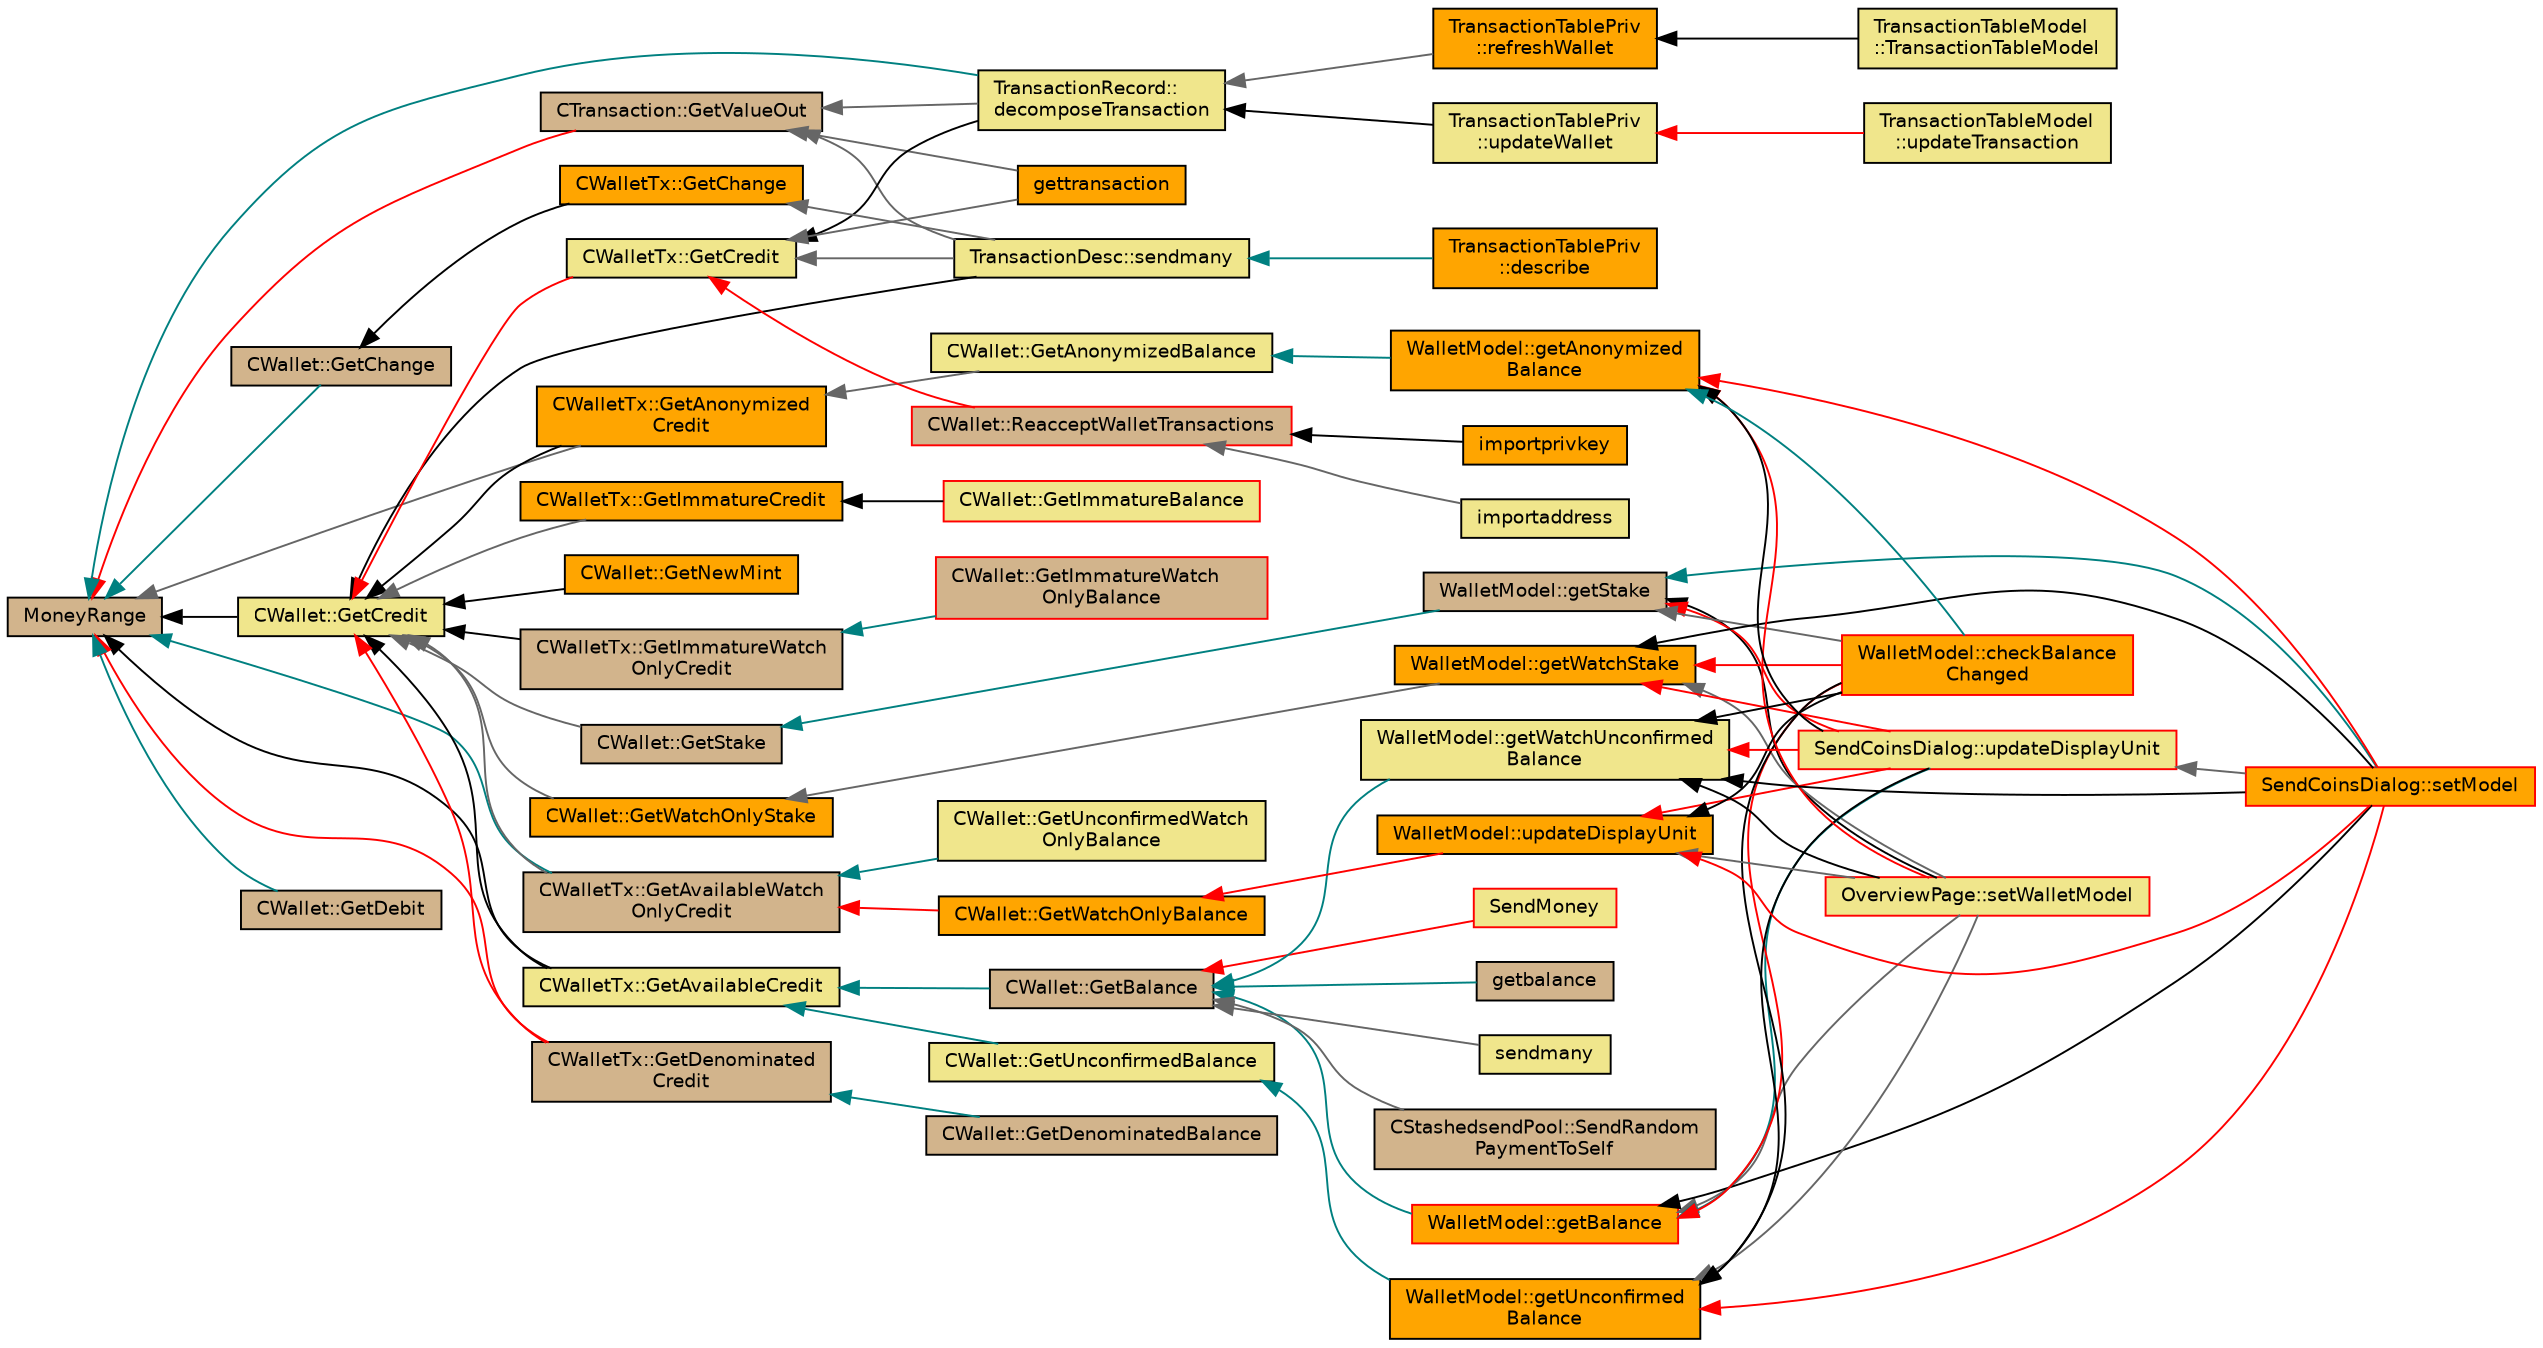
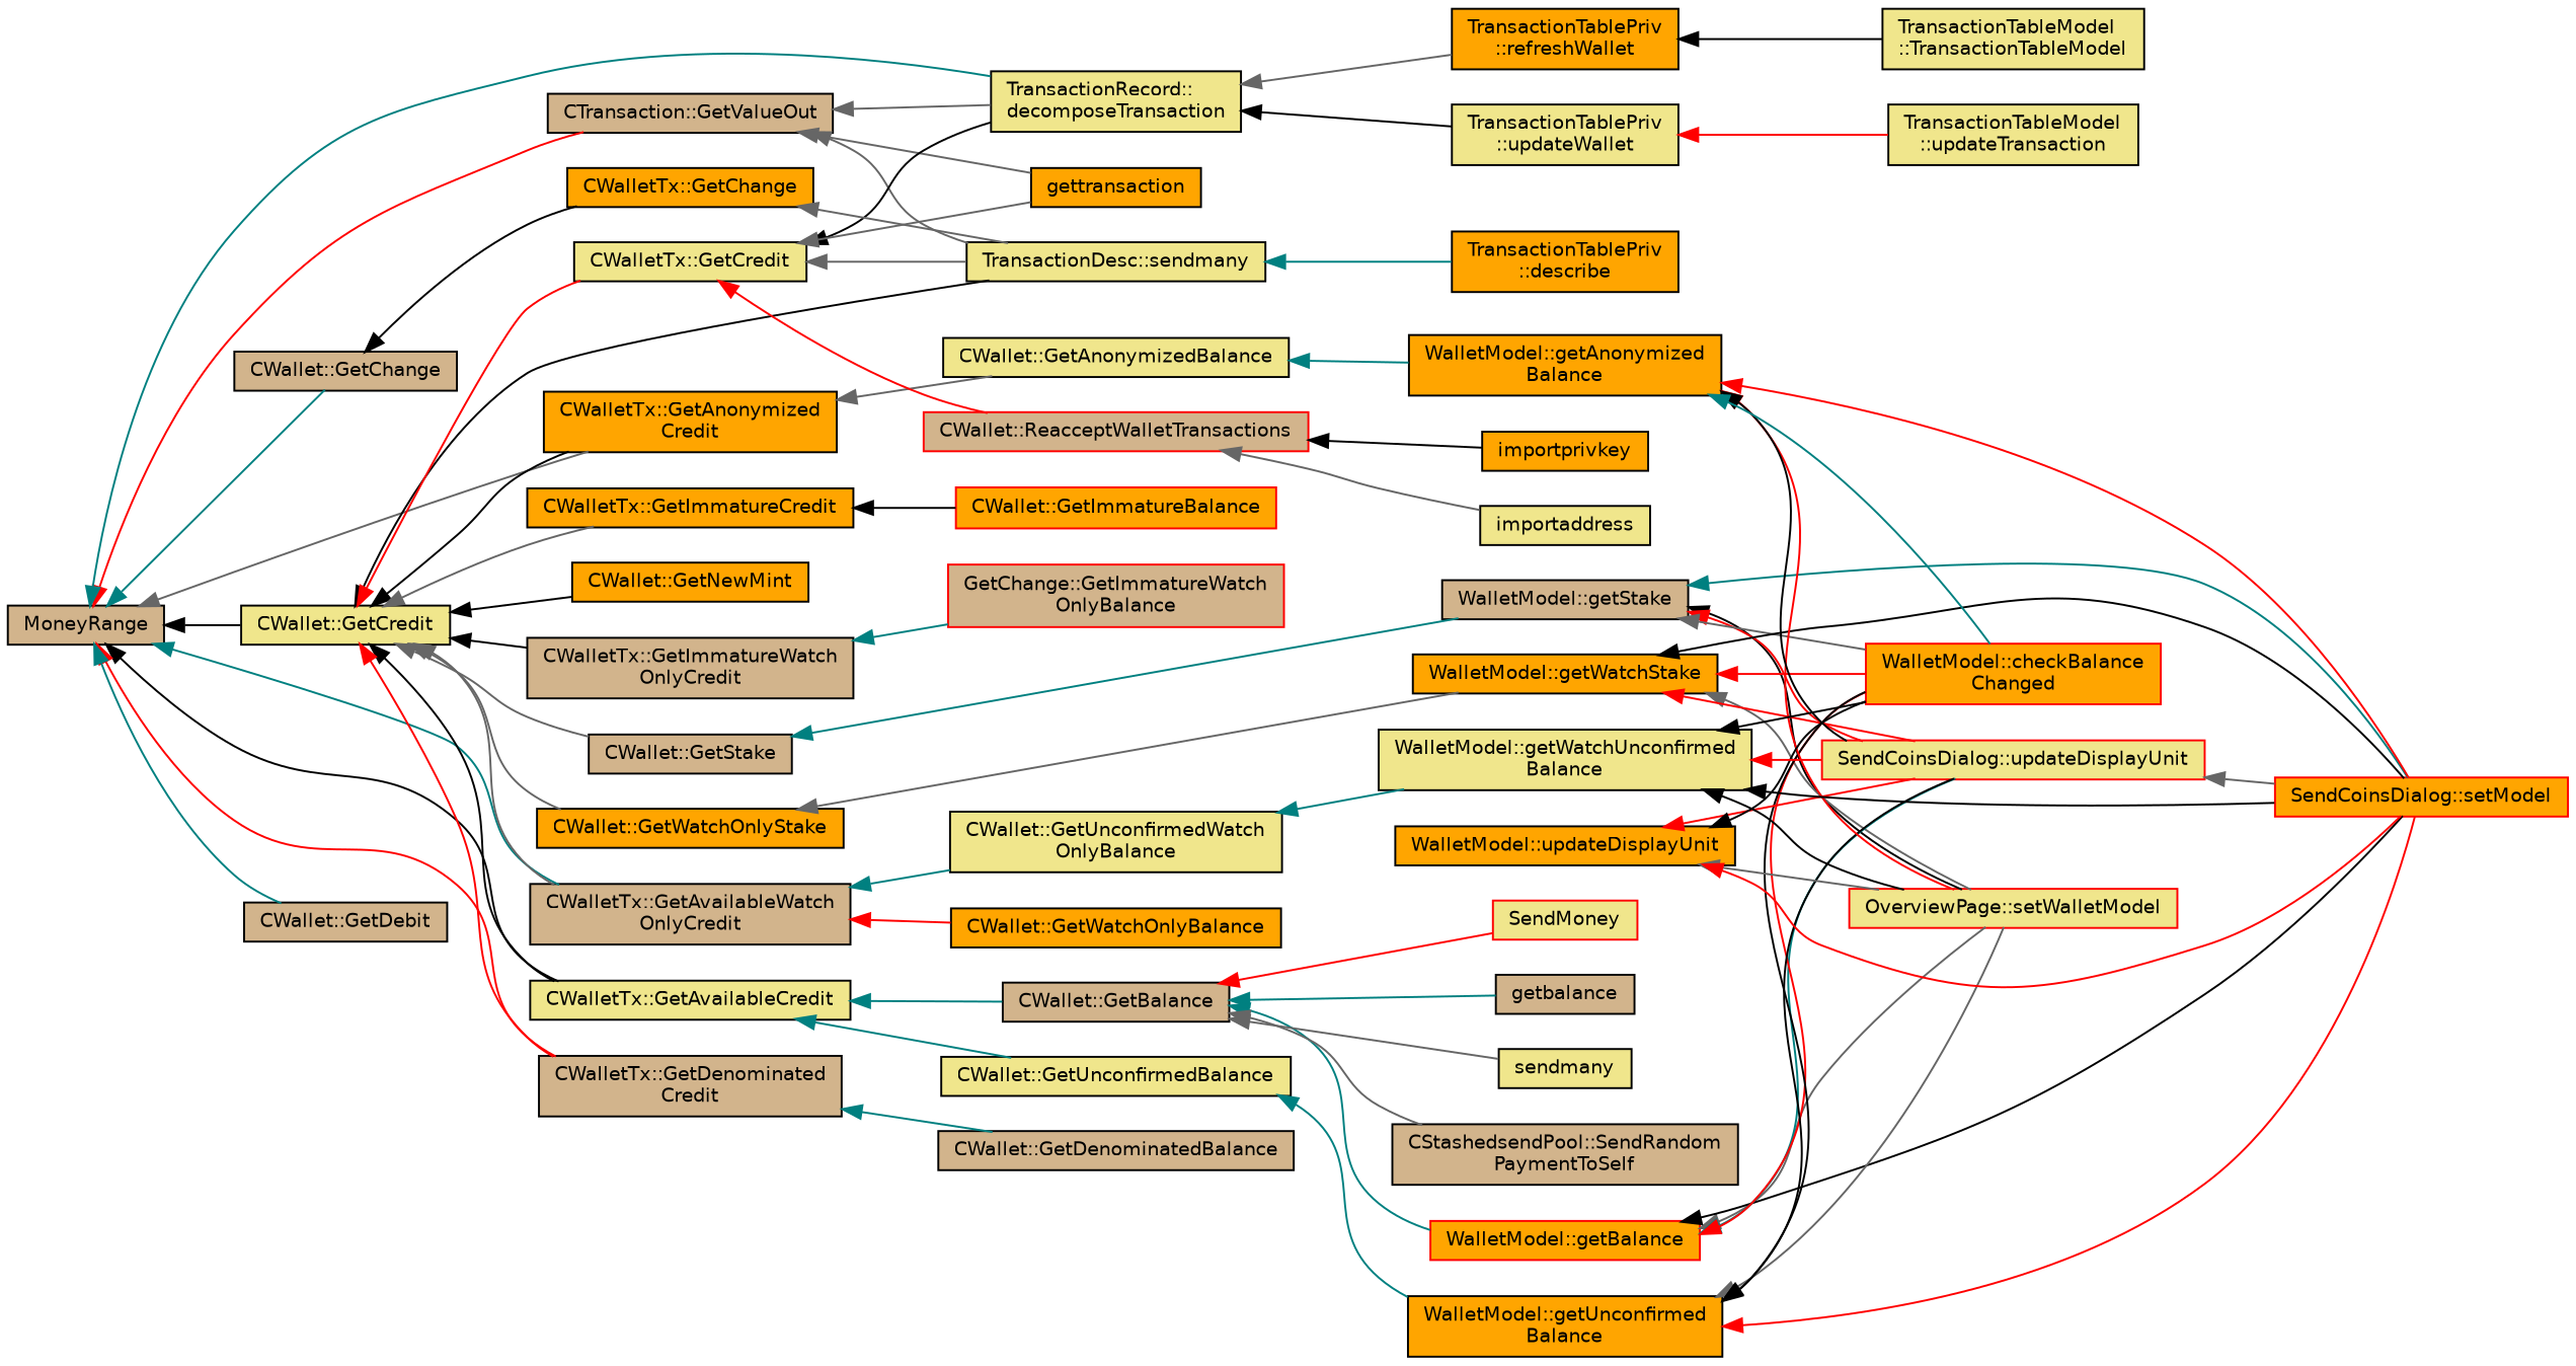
  digraph {
    rankdir=LR
    node [color=black fillcolor=khaki fontname=Helvetica fontsize=10 shape=record style=filled]
    edge [color=black dir=back fontname=Helvetica fontsize=10 labelfontname=Helvetica labelfontsize=10 style=solid]
    n1 [fillcolor=tan fontcolor=black height=0.2 label=MoneyRange width=0.4]
    n2 [fillcolor=tan height=0.2 label="CTransaction::GetValueOut" width=0.4]
    n3 [height=0.2 label="TransactionRecord::\ldecomposeTransaction" width=0.4]
    n4 [height=0.2 label="CWallet::GetCredit" width=0.4]
    n5 [height=0.2 label="CWalletTx::GetAvailableCredit" width=0.4]
    n6 [fillcolor=orange height=0.2 label="CWalletTx::GetAnonymized\lCredit" width=0.4]
    n7 [fillcolor=tan height=0.2 label="CWalletTx::GetDenominated\lCredit" width=0.4]
    n8 [fillcolor=tan height=0.2 label="CWalletTx::GetAvailableWatch\lOnlyCredit" width=0.4]
    n9 [fillcolor=tan height=0.2 label="CWallet::GetChange" width=0.4]
    n10 [fillcolor=tan height=0.2 label="CWallet::GetDebit" width=0.4]
    n11 [height=0.2 label="TransactionDesc::sendmany" width=0.4]
    n12 [fillcolor=orange height=0.2 label=gettransaction width=0.4]
    n13 [fillcolor=orange height=0.2 label="TransactionTablePriv\l::refreshWallet" width=0.4]
    n14 [height=0.2 label="TransactionTablePriv\l::updateWallet" width=0.4]
    n15 [fillcolor=tan height=0.2 label="CWallet::GetStake" width=0.4]
    n16 [fillcolor=orange height=0.2 label="CWallet::GetNewMint" width=0.4]
    n17 [fillcolor=orange height=0.2 label="CWallet::GetWatchOnlyStake" width=0.4]
    n18 [height=0.2 label="CWalletTx::GetCredit" width=0.4]
    n19 [fillcolor=orange height=0.2 label="CWalletTx::GetImmatureCredit" width=0.4]
    n20 [fillcolor=tan height=0.2 label="CWalletTx::GetImmatureWatch\lOnlyCredit" width=0.4]
    n21 [fillcolor=tan height=0.2 label="CWallet::GetBalance" width=0.4]
    n22 [height=0.2 label="CWallet::GetUnconfirmedBalance" width=0.4]
    n23 [height=0.2 label="CWallet::GetAnonymizedBalance" width=0.4]
    n24 [fillcolor=tan height=0.2 label="CWallet::GetDenominatedBalance" width=0.4]
    n25 [fillcolor=orange height=0.2 label="CWallet::GetWatchOnlyBalance" width=0.4]
    n26 [height=0.2 label="CWallet::GetUnconfirmedWatch\lOnlyBalance" width=0.4]
    n27 [fillcolor=orange height=0.2 label="CWalletTx::GetChange" width=0.4]
    n28 [fillcolor=orange height=0.2 label="TransactionTablePriv\l::describe" width=0.4]
    n29 [height=0.2 label="TransactionTableModel\l::TransactionTableModel" width=0.4]
    n30 [height=0.2 label="TransactionTableModel\l::updateTransaction" width=0.4]
    n31 [fillcolor=tan height=0.2 label="WalletModel::getStake" width=0.4]
    n32 [fillcolor=orange height=0.2 label="WalletModel::getWatchStake" width=0.4]
    n33 [color=red fillcolor=tan height=0.2 label="CWallet::ReacceptWalletTransactions" width=0.4]
-   n34 [color=red height=0.2 label="CWallet::GetImmatureBalance" width=0.4]
-   n35 [color=red fillcolor=tan height=0.2 label="CWallet::GetImmatureWatch\lOnlyBalance" width=0.4]
+   n34 [color=red fillcolor=orange height=0.2 label="CWallet::GetImmatureBalance" width=0.4]
+   n35 [color=red fillcolor=tan height=0.2 label="GetChange::GetImmatureWatch\lOnlyBalance" width=0.4]
    n36 [color=red height=0.2 label="OverviewPage::setWalletModel" width=0.4]
    n37 [color=red fillcolor=orange height=0.2 label="SendCoinsDialog::setModel" width=0.4]
    n38 [color=red height=0.2 label="SendCoinsDialog::updateDisplayUnit" width=0.4]
    n39 [color=red fillcolor=orange height=0.2 label="WalletModel::checkBalance\lChanged" width=0.4]
    n40 [fillcolor=orange height=0.2 label=importprivkey width=0.4]
    n41 [height=0.2 label=importaddress width=0.4]
    n42 [color=red fillcolor=orange height=0.2 label="WalletModel::getBalance" width=0.4]
    n43 [color=red height=0.2 label=SendMoney width=0.4]
    n44 [fillcolor=tan height=0.2 label=getbalance width=0.4]
    n45 [height=0.2 label=sendmany width=0.4]
    n46 [fillcolor=tan height=0.2 label="CStashedsendPool::SendRandom\lPaymentToSelf" width=0.4]
    n47 [fillcolor=orange height=0.2 label="WalletModel::getUnconfirmed\lBalance" width=0.4]
    n48 [fillcolor=orange height=0.2 label="WalletModel::getAnonymized\lBalance" width=0.4]
    n49 [fillcolor=orange height=0.2 label="WalletModel::updateDisplayUnit" width=0.4]
    n50 [height=0.2 label="WalletModel::getWatchUnconfirmed\lBalance" width=0.4]
    n1 -> n2 [color=red]
    n1 -> n3 [color=teal]
    n1 -> n4
    n1 -> n5
    n1 -> n6 [color=gray40]
    n1 -> n7 [color=red]
    n1 -> n8 [color=teal]
    n1 -> n9 [color=teal]
    n1 -> n10 [color=teal]
    n2 -> n3 [color=gray40]
    n2 -> n11 [color=gray40]
    n2 -> n12 [color=gray40]
    n3 -> n13 [color=gray40]
    n3 -> n14
    n4 -> n5
    n4 -> n6
    n4 -> n7 [color=red]
    n4 -> n8 [color=gray40]
    n4 -> n11
    n4 -> n15 [color=gray40]
    n4 -> n16
    n4 -> n17 [color=gray40]
    n4 -> n18 [color=red]
    n4 -> n19 [color=gray40]
    n4 -> n20
    n5 -> n21 [color=teal]
    n5 -> n22 [color=teal]
    n6 -> n23 [color=gray40]
    n7 -> n24 [color=teal]
    n8 -> n25 [color=red]
    n8 -> n26 [color=teal]
    n9 -> n27
    n11 -> n28 [color=teal]
    n13 -> n29
    n14 -> n30 [color=red]
    n15 -> n31 [color=teal]
    n17 -> n32 [color=gray40]
    n18 -> n3
    n18 -> n11 [color=gray40]
    n18 -> n12 [color=gray40]
    n18 -> n33 [color=red]
    n19 -> n34
    n20 -> n35 [color=teal]
    n21 -> n42 [color=teal]
    n21 -> n43 [color=red]
    n21 -> n44 [color=teal]
    n21 -> n45 [color=gray40]
    n21 -> n46 [color=gray40]
    n22 -> n47 [color=teal]
    n23 -> n48 [color=teal]
-   n25 -> n49 [color=red]
-   n21 -> n50 [color=teal]
+   n26 -> n50 [color=teal]
    n27 -> n11 [color=gray40]
    n31 -> n36
    n31 -> n37 [color=teal]
    n31 -> n38 [color=red]
    n31 -> n39 [color=gray40]
    n32 -> n36 [color=gray40]
    n32 -> n37
    n32 -> n38 [color=red]
    n32 -> n39 [color=red]
    n33 -> n40
    n33 -> n41 [color=gray40]
    n38 -> n37 [color=gray40]
    n42 -> n36 [color=gray40]
    n42 -> n37
    n42 -> n38 [color=teal]
    n42 -> n39 [color=red]
    n47 -> n36 [color=gray40]
    n47 -> n37 [color=red]
    n47 -> n38
    n47 -> n39
    n48 -> n36 [color=red]
    n48 -> n37 [color=red]
    n48 -> n38
    n48 -> n39 [color=teal]
    n49 -> n36 [color=gray40]
    n49 -> n37 [color=red]
    n49 -> n38 [color=red]
    n49 -> n39
    n50 -> n36
    n50 -> n37
    n50 -> n38 [color=red]
    n50 -> n39
  }
